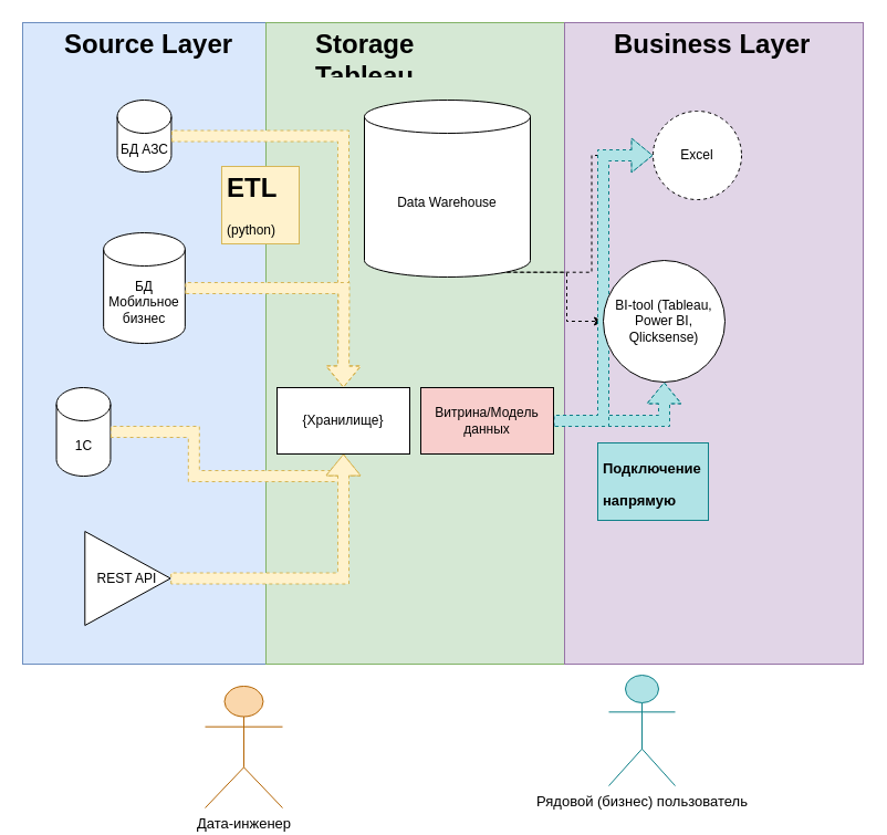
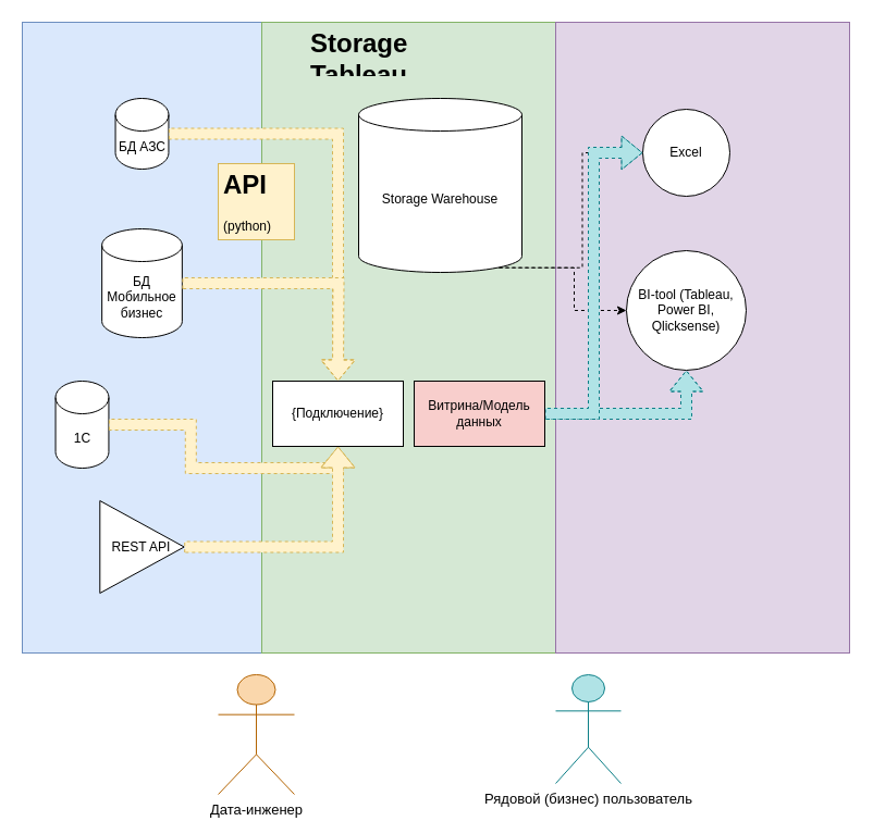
  <mxCell id="0" />
  <mxCell id="1" parent="0" />
  <mxCell id="2" value="" style="group" vertex="1" connectable="0" parent="1"><mxGeometry x="20" y="20" width="220" height="580" as="geometry" /></mxCell>
  <mxCell id="3" value="" style="rounded=0;whiteSpace=wrap;html=1;fillColor=#dae8fc;strokeColor=#6c8ebf;" vertex="1" parent="2"><mxGeometry width="220" height="580" as="geometry" /></mxCell>
- <mxCell id="4" value="&lt;h1&gt;Source Layer&lt;/h1&gt;" style="text;html=1;strokeColor=none;fillColor=none;spacing=5;spacingTop=-20;whiteSpace=wrap;overflow=hidden;rounded=0;" vertex="1" parent="2"><mxGeometry x="32.59" width="177.41" height="40" as="geometry" /></mxCell>
  <mxCell id="5" value="БД АЗС" style="shape=cylinder3;whiteSpace=wrap;html=1;boundedLbl=1;backgroundOutline=1;size=15;" vertex="1" parent="2"><mxGeometry x="85.556" y="70" width="48.889" height="65" as="geometry" /></mxCell>
  <mxCell id="6" value="БД Мобильное бизнес" style="shape=cylinder3;whiteSpace=wrap;html=1;boundedLbl=1;backgroundOutline=1;size=15;" vertex="1" parent="2"><mxGeometry x="73.15" y="190" width="73.7" height="100" as="geometry" /></mxCell>
  <mxCell id="7" value="1С" style="shape=cylinder3;whiteSpace=wrap;html=1;boundedLbl=1;backgroundOutline=1;size=15;" vertex="1" parent="2"><mxGeometry x="30.554" y="330" width="48.889" height="80" as="geometry" /></mxCell>
- <mxCell id="8" value="REST API" style="triangle;whiteSpace=wrap;html=1;" vertex="1" parent="2"><mxGeometry x="56.3" y="460" width="77.41" height="85" as="geometry" /></mxCell>
+ <mxCell id="8" value="REST API" style="triangle;whiteSpace=wrap;html=1;" vertex="1" parent="2"><mxGeometry x="71.3" y="440" width="77.41" height="85" as="geometry" /></mxCell>
  <mxCell id="9" value="" style="rounded=0;whiteSpace=wrap;html=1;fillColor=#d5e8d4;strokeColor=#82b366;" vertex="1" parent="1"><mxGeometry x="240" y="20" width="270" height="580" as="geometry" /></mxCell>
  <mxCell id="10" value="" style="rounded=0;whiteSpace=wrap;html=1;fillColor=#e1d5e7;strokeColor=#9673a6;" vertex="1" parent="1"><mxGeometry x="510" y="20" width="270" height="580" as="geometry" /></mxCell>
  <mxCell id="11" value="&lt;h1&gt;Storage Tableau&lt;/h1&gt;" style="text;html=1;strokeColor=none;fillColor=none;spacing=5;spacingTop=-20;whiteSpace=wrap;overflow=hidden;rounded=0;" vertex="1" parent="1"><mxGeometry x="280" y="20" width="190" height="50" as="geometry" /></mxCell>
- <mxCell id="12" value="&lt;h1&gt;Business Layer&lt;/h1&gt;" style="text;html=1;strokeColor=none;fillColor=none;spacing=5;spacingTop=-20;whiteSpace=wrap;overflow=hidden;rounded=0;" vertex="1" parent="1"><mxGeometry x="550" y="20" width="190" height="50" as="geometry" /></mxCell>
  <mxCell id="13" style="edgeStyle=orthogonalEdgeStyle;rounded=0;orthogonalLoop=1;jettySize=auto;html=1;exitX=0.145;exitY=1;exitDx=0;exitDy=-4.35;exitPerimeter=0;dashed=1;" edge="1" parent="1" source="15" target="21"><mxGeometry relative="1" as="geometry" /></mxCell>
  <mxCell id="14" style="edgeStyle=orthogonalEdgeStyle;rounded=0;orthogonalLoop=1;jettySize=auto;html=1;exitX=0.855;exitY=1;exitDx=0;exitDy=-4.35;exitPerimeter=0;dashed=1;" edge="1" parent="1" source="15" target="20"><mxGeometry relative="1" as="geometry" /></mxCell>
- <mxCell id="15" value="Data Warehouse" style="shape=cylinder3;whiteSpace=wrap;html=1;boundedLbl=1;backgroundOutline=1;size=15;" vertex="1" parent="1"><mxGeometry x="329" y="90" width="150" height="160" as="geometry" /></mxCell>
- <mxCell id="16" value="{Хранилище}" style="rounded=0;whiteSpace=wrap;html=1;" vertex="1" parent="1"><mxGeometry x="250" y="350" width="120" height="60" as="geometry" /></mxCell>
+ <mxCell id="15" value="Storage Warehouse" style="shape=cylinder3;whiteSpace=wrap;html=1;boundedLbl=1;backgroundOutline=1;size=15;" vertex="1" parent="1"><mxGeometry x="329" y="90" width="150" height="160" as="geometry" /></mxCell>
+ <mxCell id="16" value="{Подключение}" style="rounded=0;whiteSpace=wrap;html=1;" vertex="1" parent="1"><mxGeometry x="250" y="350" width="120" height="60" as="geometry" /></mxCell>
  <mxCell id="17" style="edgeStyle=orthogonalEdgeStyle;shape=flexArrow;rounded=0;orthogonalLoop=1;jettySize=auto;html=1;entryX=0.5;entryY=1;entryDx=0;entryDy=0;dashed=1;fillColor=#b0e3e6;strokeColor=#0e8088;" edge="1" parent="1" source="19" target="21"><mxGeometry relative="1" as="geometry" /></mxCell>
  <mxCell id="18" style="edgeStyle=orthogonalEdgeStyle;shape=flexArrow;rounded=0;orthogonalLoop=1;jettySize=auto;html=1;exitX=1;exitY=0.5;exitDx=0;exitDy=0;dashed=1;entryX=0;entryY=0.5;entryDx=0;entryDy=0;fillColor=#b0e3e6;strokeColor=#0e8088;" edge="1" parent="1" source="19" target="20"><mxGeometry relative="1" as="geometry" /></mxCell>
  <mxCell id="19" value="Витрина/Модель данных" style="rounded=0;whiteSpace=wrap;html=1;fillColor=#f8cecc;" vertex="1" parent="1"><mxGeometry x="380" y="350" width="120" height="60" as="geometry" /></mxCell>
- <mxCell id="20" value="Excel" style="ellipse;whiteSpace=wrap;html=1;aspect=fixed;dashed=1;" vertex="1" parent="1"><mxGeometry x="590" y="100" width="80" height="80" as="geometry" /></mxCell>
- <mxCell id="21" value="BI-tool (Tableau, Power BI, Qlicksense)" style="ellipse;whiteSpace=wrap;html=1;aspect=fixed;" vertex="1" parent="1"><mxGeometry x="545" y="235" width="110" height="110" as="geometry" /></mxCell>
+ <mxCell id="20" value="Excel" style="ellipse;whiteSpace=wrap;html=1;aspect=fixed;" vertex="1" parent="1"><mxGeometry x="590" y="100" width="80" height="80" as="geometry" /></mxCell>
+ <mxCell id="21" value="BI-tool (Tableau, Power BI, Qlicksense)" style="ellipse;whiteSpace=wrap;html=1;aspect=fixed;" vertex="1" parent="1"><mxGeometry x="575" y="230" width="110" height="110" as="geometry" /></mxCell>
  <mxCell id="22" style="edgeStyle=orthogonalEdgeStyle;shape=flexArrow;rounded=0;orthogonalLoop=1;jettySize=auto;html=1;exitX=1;exitY=0.5;exitDx=0;exitDy=0;exitPerimeter=0;dashed=1;fillColor=#fff2cc;strokeColor=#d6b656;" edge="1" parent="1" source="5" target="16"><mxGeometry relative="1" as="geometry" /></mxCell>
  <mxCell id="23" style="edgeStyle=orthogonalEdgeStyle;shape=flexArrow;rounded=0;orthogonalLoop=1;jettySize=auto;html=1;dashed=1;fillColor=#fff2cc;strokeColor=#d6b656;" edge="1" parent="1" source="6"><mxGeometry relative="1" as="geometry"><mxPoint x="310" y="350" as="targetPoint" /></mxGeometry></mxCell>
  <mxCell id="24" style="edgeStyle=orthogonalEdgeStyle;shape=flexArrow;rounded=0;orthogonalLoop=1;jettySize=auto;html=1;entryX=0.5;entryY=1;entryDx=0;entryDy=0;dashed=1;fillColor=#fff2cc;strokeColor=#d6b656;" edge="1" parent="1" source="7" target="16"><mxGeometry relative="1" as="geometry" /></mxCell>
  <mxCell id="25" style="edgeStyle=orthogonalEdgeStyle;shape=flexArrow;rounded=0;orthogonalLoop=1;jettySize=auto;html=1;dashed=1;fillColor=#fff2cc;strokeColor=#d6b656;" edge="1" parent="1" source="8" target="16"><mxGeometry relative="1" as="geometry" /></mxCell>
- <mxCell id="26" value="&lt;h1&gt;ETL&lt;/h1&gt;&lt;div&gt;(python)&lt;/div&gt;" style="text;html=1;strokeColor=#d6b656;fillColor=#fff2cc;spacing=5;spacingTop=-20;whiteSpace=wrap;overflow=hidden;rounded=0;" vertex="1" parent="1"><mxGeometry x="200" y="150" width="70" height="70" as="geometry" /></mxCell>
- <mxCell id="27" value="&lt;h1&gt;&lt;font style=&quot;font-size: 13px;&quot;&gt;Подключение напрямую&lt;/font&gt;&lt;/h1&gt;" style="text;html=1;strokeColor=#0e8088;fillColor=#b0e3e6;spacing=5;spacingTop=-20;whiteSpace=wrap;overflow=hidden;rounded=0;" vertex="1" parent="1"><mxGeometry x="540" y="400" width="100" height="70" as="geometry" /></mxCell>
- <mxCell id="28" value="Дата-инженер" style="shape=umlActor;verticalLabelPosition=bottom;verticalAlign=top;html=1;outlineConnect=0;fontSize=13;fillColor=#fad7ac;strokeColor=#b46504;" vertex="1" parent="1"><mxGeometry x="185" y="620" width="70" height="110" as="geometry" /></mxCell>
- <mxCell id="29" value="Рядовой (бизнес) пользователь" style="shape=umlActor;verticalLabelPosition=bottom;verticalAlign=top;html=1;outlineConnect=0;fontSize=13;fillColor=#b0e3e6;strokeColor=#0e8088;" vertex="1" parent="1"><mxGeometry x="550" y="610" width="60" height="100" as="geometry" /></mxCell>
+ <mxCell id="26" value="&lt;h1&gt;API&lt;/h1&gt;&lt;div&gt;(python)&lt;/div&gt;" style="text;html=1;strokeColor=#d6b656;fillColor=#fff2cc;spacing=5;spacingTop=-20;whiteSpace=wrap;overflow=hidden;rounded=0;" vertex="1" parent="1"><mxGeometry x="200" y="150" width="70" height="70" as="geometry" /></mxCell>
+ <mxCell id="28" value="Дата-инженер" style="shape=umlActor;verticalLabelPosition=bottom;verticalAlign=top;html=1;outlineConnect=0;fontSize=13;fillColor=#fad7ac;strokeColor=#b46504;" vertex="1" parent="1"><mxGeometry x="200" y="620" width="70" height="110" as="geometry" /></mxCell>
+ <mxCell id="29" value="Рядовой (бизнес) пользователь" style="shape=umlActor;verticalLabelPosition=bottom;verticalAlign=top;html=1;outlineConnect=0;fontSize=13;fillColor=#b0e3e6;strokeColor=#0e8088;" vertex="1" parent="1"><mxGeometry x="510" y="620" width="60" height="100" as="geometry" /></mxCell>
